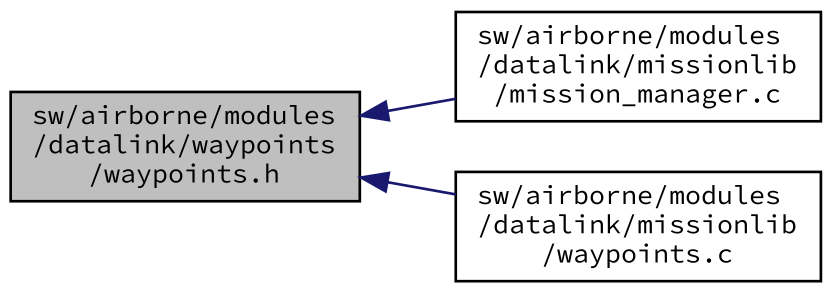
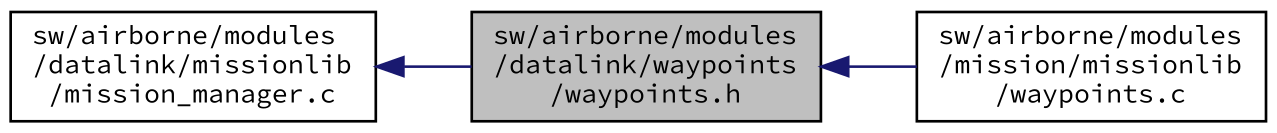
  digraph {
    fontname="Source Code Pro"
    rankdir=LR
    node [color=black fillcolor=white fontname="Source Code Pro" fontsize=10 shape=record style=filled]
    edge [color=midnightblue dir=back fontname="Source Code Pro" fontsize=10 labelfontname=FreeSans labelfontsize=10 style=solid]
    n1 [fillcolor=grey75 fontcolor=black height=0.2 label="sw/airborne/modules\l/datalink/waypoints\l/waypoints.h" width=0.4]
    n2 [height=0.2 label="sw/airborne/modules\l/datalink/missionlib\l/mission_manager.c" width=0.4]
-   n3 [height=0.2 label="sw/airborne/modules\l/datalink/missionlib\l/waypoints.c" width=0.4]
-   n1 -> n2
+   n3 [height=0.2 label="sw/airborne/modules\l/mission/missionlib\l/waypoints.c" width=0.4]
+   n2 -> n1
    n1 -> n3
  }
